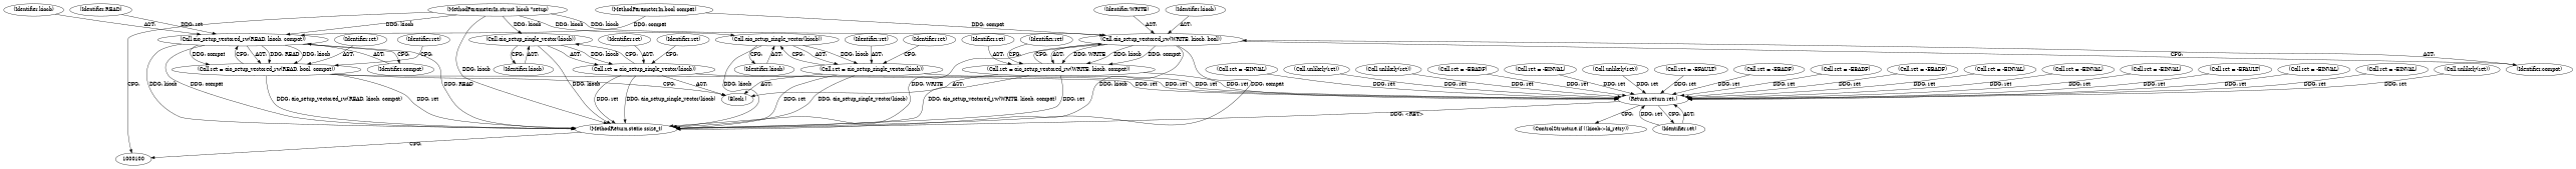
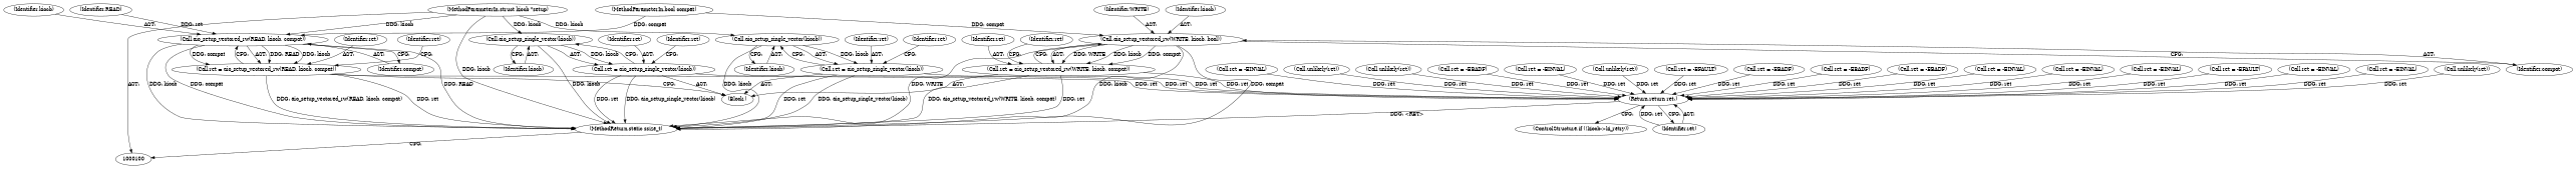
  digraph {
    n1 [label="(MethodParameterIn,struct kiocb *setup)"]
    n2 [label="(Call,aio_setup_single_vector(kiocb))"]
    n3 [label="(Call,aio_setup_single_vector(kiocb))"]
    n4 [label="(Call,aio_setup_vectored_rw(READ, kiocb, compat))"]
    n5 [label="(Call,aio_setup_vectored_rw(WRITE, kiocb, bool))"]
    n6 [label="(MethodReturn,static ssize_t)"]
    1000100
    n8 [label="(Call,ret = aio_setup_single_vector(kiocb))"]
    n9 [label="(Identifier,kiocb)"]
    n10 [label="(Call,ret = aio_setup_single_vector(kiocb))"]
    n11 [label="(Identifier,kiocb)"]
-   n12 [label="(Call,ret = aio_setup_vectored_rw(READ, bool, compat))"]
+   n12 [label="(Call,ret = aio_setup_vectored_rw(READ, kiocb, compat))"]
    n13 [label="(Identifier,compat)"]
    n14 [label="(Call,ret = aio_setup_vectored_rw(WRITE, kiocb, compat))"]
    n15 [label="(Identifier,compat)"]
    n16 [label="(Return,return ret;)"]
    n17 [label="(Block,)"]
    n18 [label="(Identifier,ret)"]
    n19 [label="(ControlStructure,if (!kiocb->ki_retry))"]
    n20 [label="(Call,ret = -EINVAL)"]
    n21 [label="(Identifier,ret)"]
    n22 [label="(Identifier,ret)"]
    n23 [label="(Call,unlikely(ret))"]
    n24 [label="(Call,unlikely(ret))"]
    n25 [label="(Call,ret = -EBADF)"]
    n26 [label="(Identifier,ret)"]
    n27 [label="(Call,ret = -EINVAL)"]
    n28 [label="(Identifier,ret)"]
    n29 [label="(Call,unlikely(ret))"]
    n30 [label="(Call,ret = -EFAULT)"]
    n31 [label="(Identifier,kiocb)"]
    n32 [label="(Identifier,READ)"]
    n33 [label="(Call,ret = -EBADF)"]
    n34 [label="(Identifier,ret)"]
    n35 [label="(Identifier,ret)"]
    n36 [label="(Call,ret = -EBADF)"]
    n37 [label="(Call,ret = -EBADF)"]
    n38 [label="(Call,ret = -EINVAL)"]
    n39 [label="(Identifier,ret)"]
    n40 [label="(MethodParameterIn,bool compat)"]
    n41 [label="(Call,ret = -EINVAL)"]
    n42 [label="(Identifier,WRITE)"]
    n43 [label="(Identifier,ret)"]
    n44 [label="(Call,ret = -EINVAL)"]
    n45 [label="(Call,ret = -EFAULT)"]
    n46 [label="(Identifier,kiocb)"]
    n47 [label="(Call,ret = -EINVAL)"]
    n48 [label="(Call,ret = -EINVAL)"]
    n49 [label="(Call,unlikely(ret))"]
    n1 -> n2 [label="DDG: kiocb"]
    n1 -> n3 [label="DDG: kiocb"]
    n1 -> n4 [label="DDG: kiocb"]
-   n1 -> n5 [label="DDG: kiocb"]
    n1 -> n6 [label="DDG: kiocb"]
-   n1 -> 1000100 [label="CFG: "]
+   n1 -> 1000100 [label="AST: "]
    n2 -> n6 [label="DDG: kiocb"]
    n2 -> n8 [label="AST: "]
    n2 -> n8 [label="DDG: kiocb"]
    n2 -> n9 [label="CFG: "]
    n3 -> n6 [label="DDG: kiocb"]
    n3 -> n10 [label="AST: "]
    n3 -> n10 [label="DDG: kiocb"]
    n3 -> n11 [label="CFG: "]
    n4 -> n6 [label="DDG: READ"]
    n4 -> n6 [label="DDG: kiocb"]
    n4 -> n6 [label="DDG: compat"]
    n4 -> n12 [label="AST: "]
    n4 -> n12 [label="DDG: READ"]
    n4 -> n12 [label="DDG: kiocb"]
    n4 -> n12 [label="DDG: compat"]
    n4 -> n13 [label="CFG: "]
    n5 -> n6 [label="DDG: kiocb"]
    n5 -> n6 [label="DDG: compat"]
    n5 -> n6 [label="DDG: WRITE"]
    n5 -> n14 [label="AST: "]
    n5 -> n14 [label="DDG: WRITE"]
    n5 -> n14 [label="DDG: kiocb"]
    n5 -> n14 [label="DDG: compat"]
    n5 -> n15 [label="CFG: "]
    n6 -> 1000100 [label="CFG: "]
    n8 -> n2 [label="CFG: "]
    n8 -> n6 [label="DDG: ret"]
    n8 -> n6 [label="DDG: aio_setup_single_vector(kiocb)"]
    n8 -> n16 [label="DDG: ret"]
    n8 -> n17 [label="AST: "]
    n9 -> n2 [label="AST: "]
    n10 -> n3 [label="CFG: "]
    n10 -> n6 [label="DDG: ret"]
    n10 -> n6 [label="DDG: aio_setup_single_vector(kiocb)"]
    n10 -> n16 [label="DDG: ret"]
    n10 -> n17 [label="AST: "]
    n11 -> n3 [label="AST: "]
    n12 -> n4 [label="CFG: "]
    n12 -> n6 [label="DDG: aio_setup_vectored_rw(READ, kiocb, compat)"]
    n12 -> n6 [label="DDG: ret"]
    n12 -> n16 [label="DDG: ret"]
    n12 -> n17 [label="CFG: "]
    n13 -> n4 [label="AST: "]
    n14 -> n5 [label="CFG: "]
    n14 -> n6 [label="DDG: ret"]
    n14 -> n6 [label="DDG: aio_setup_vectored_rw(WRITE, kiocb, compat)"]
    n14 -> n16 [label="DDG: ret"]
    n14 -> n17 [label="AST: "]
    n15 -> n5 [label="AST: "]
    n16 -> n6 [label="DDG: <RET>"]
    n16 -> n18 [label="CFG: "]
    n16 -> n19 [label="CFG: "]
    n18 -> n16 [label="AST: "]
    n18 -> n16 [label="DDG: ret"]
    n20 -> n16 [label="DDG: ret"]
    n21 -> n14 [label="AST: "]
    n22 -> n12 [label="CFG: "]
    n23 -> n16 [label="DDG: ret"]
    n24 -> n16 [label="DDG: ret"]
    n25 -> n16 [label="DDG: ret"]
    n26 -> n8 [label="CFG: "]
    n27 -> n16 [label="DDG: ret"]
    n28 -> n10 [label="AST: "]
    n29 -> n16 [label="DDG: ret"]
    n30 -> n16 [label="DDG: ret"]
    n31 -> n4 [label="AST: "]
    n32 -> n4 [label="DDG: ret"]
    n33 -> n16 [label="DDG: ret"]
    n34 -> n12 [label="AST: "]
    n35 -> n14 [label="CFG: "]
    n36 -> n16 [label="DDG: ret"]
    n37 -> n16 [label="DDG: ret"]
    n38 -> n16 [label="DDG: ret"]
    n39 -> n8 [label="AST: "]
    n40 -> n4 [label="DDG: compat"]
    n40 -> n5 [label="DDG: compat"]
    n41 -> n16 [label="DDG: ret"]
    n42 -> n5 [label="AST: "]
    n43 -> n10 [label="CFG: "]
    n44 -> n16 [label="DDG: ret"]
    n45 -> n16 [label="DDG: ret"]
    n46 -> n5 [label="AST: "]
    n47 -> n16 [label="DDG: ret"]
    n48 -> n16 [label="DDG: ret"]
    n49 -> n16 [label="DDG: ret"]
  }
